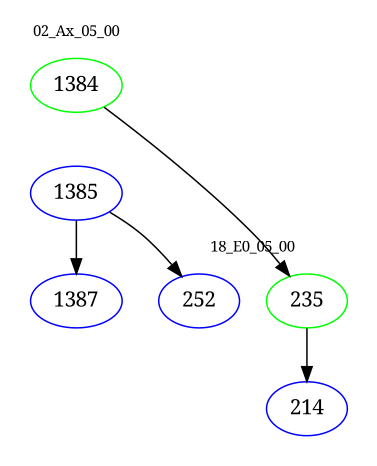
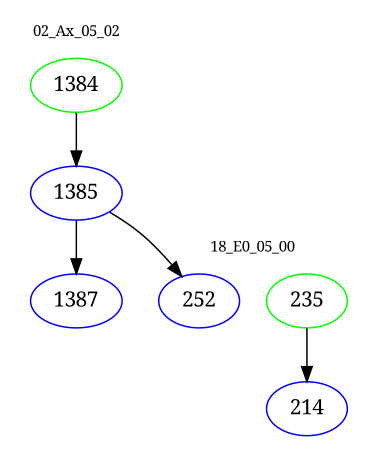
  digraph {
    fontname="Noto Serif"
    node [color=blue fontname="Noto Serif"]
    edge [color=black fontname="Noto Serif"]
    n1 [color=green label=1384]
    n2 [label=1385]
    n3 [label=1387]
    n4 [color=green label=235]
    n5 [label=214]
    n6 [label=252]
    subgraph cluster_1 {
      color=white
      fontsize=10
-     label="02_Ax_05_00"
+     label="02_Ax_05_02"
      n1
      n2
      n3
    }
    subgraph cluster_2 {
      color=white
      fontsize=10
      label="18_E0_05_00"
      n4
      n5
      n6
    }
-   n1 -> n4
+   n1 -> n2
    n2 -> n3
    n2 -> n6
    n4 -> n5
  }
